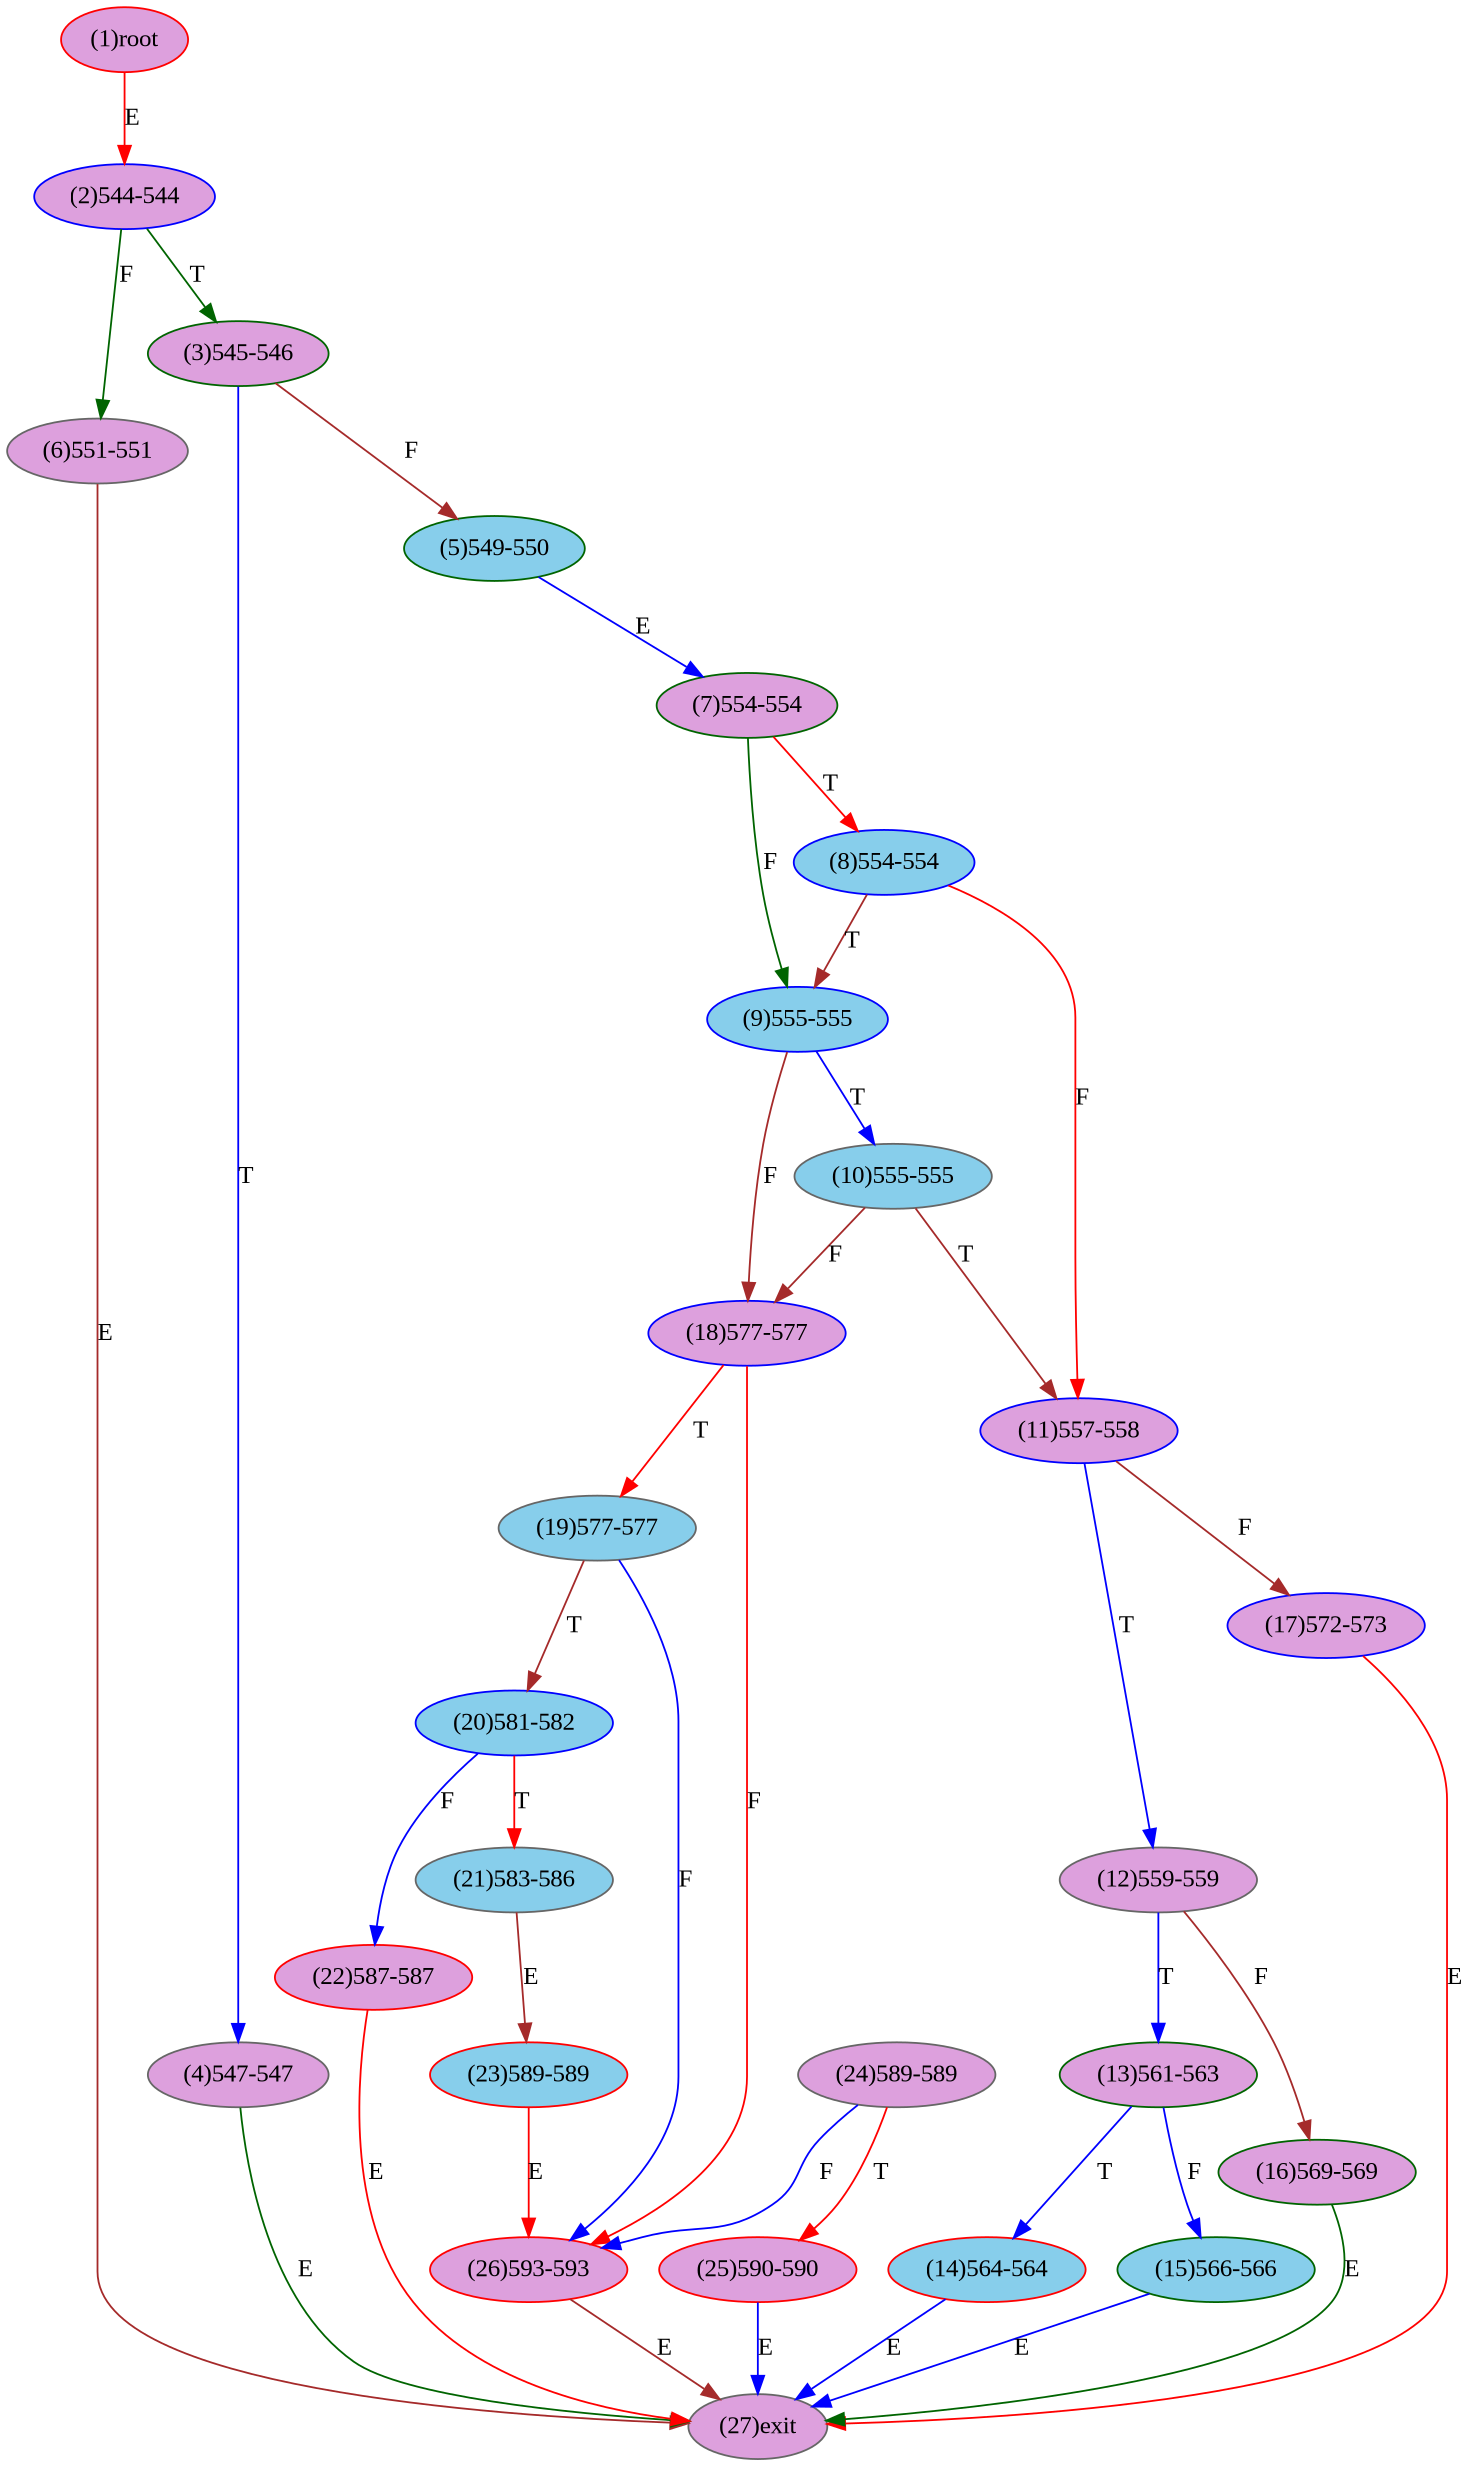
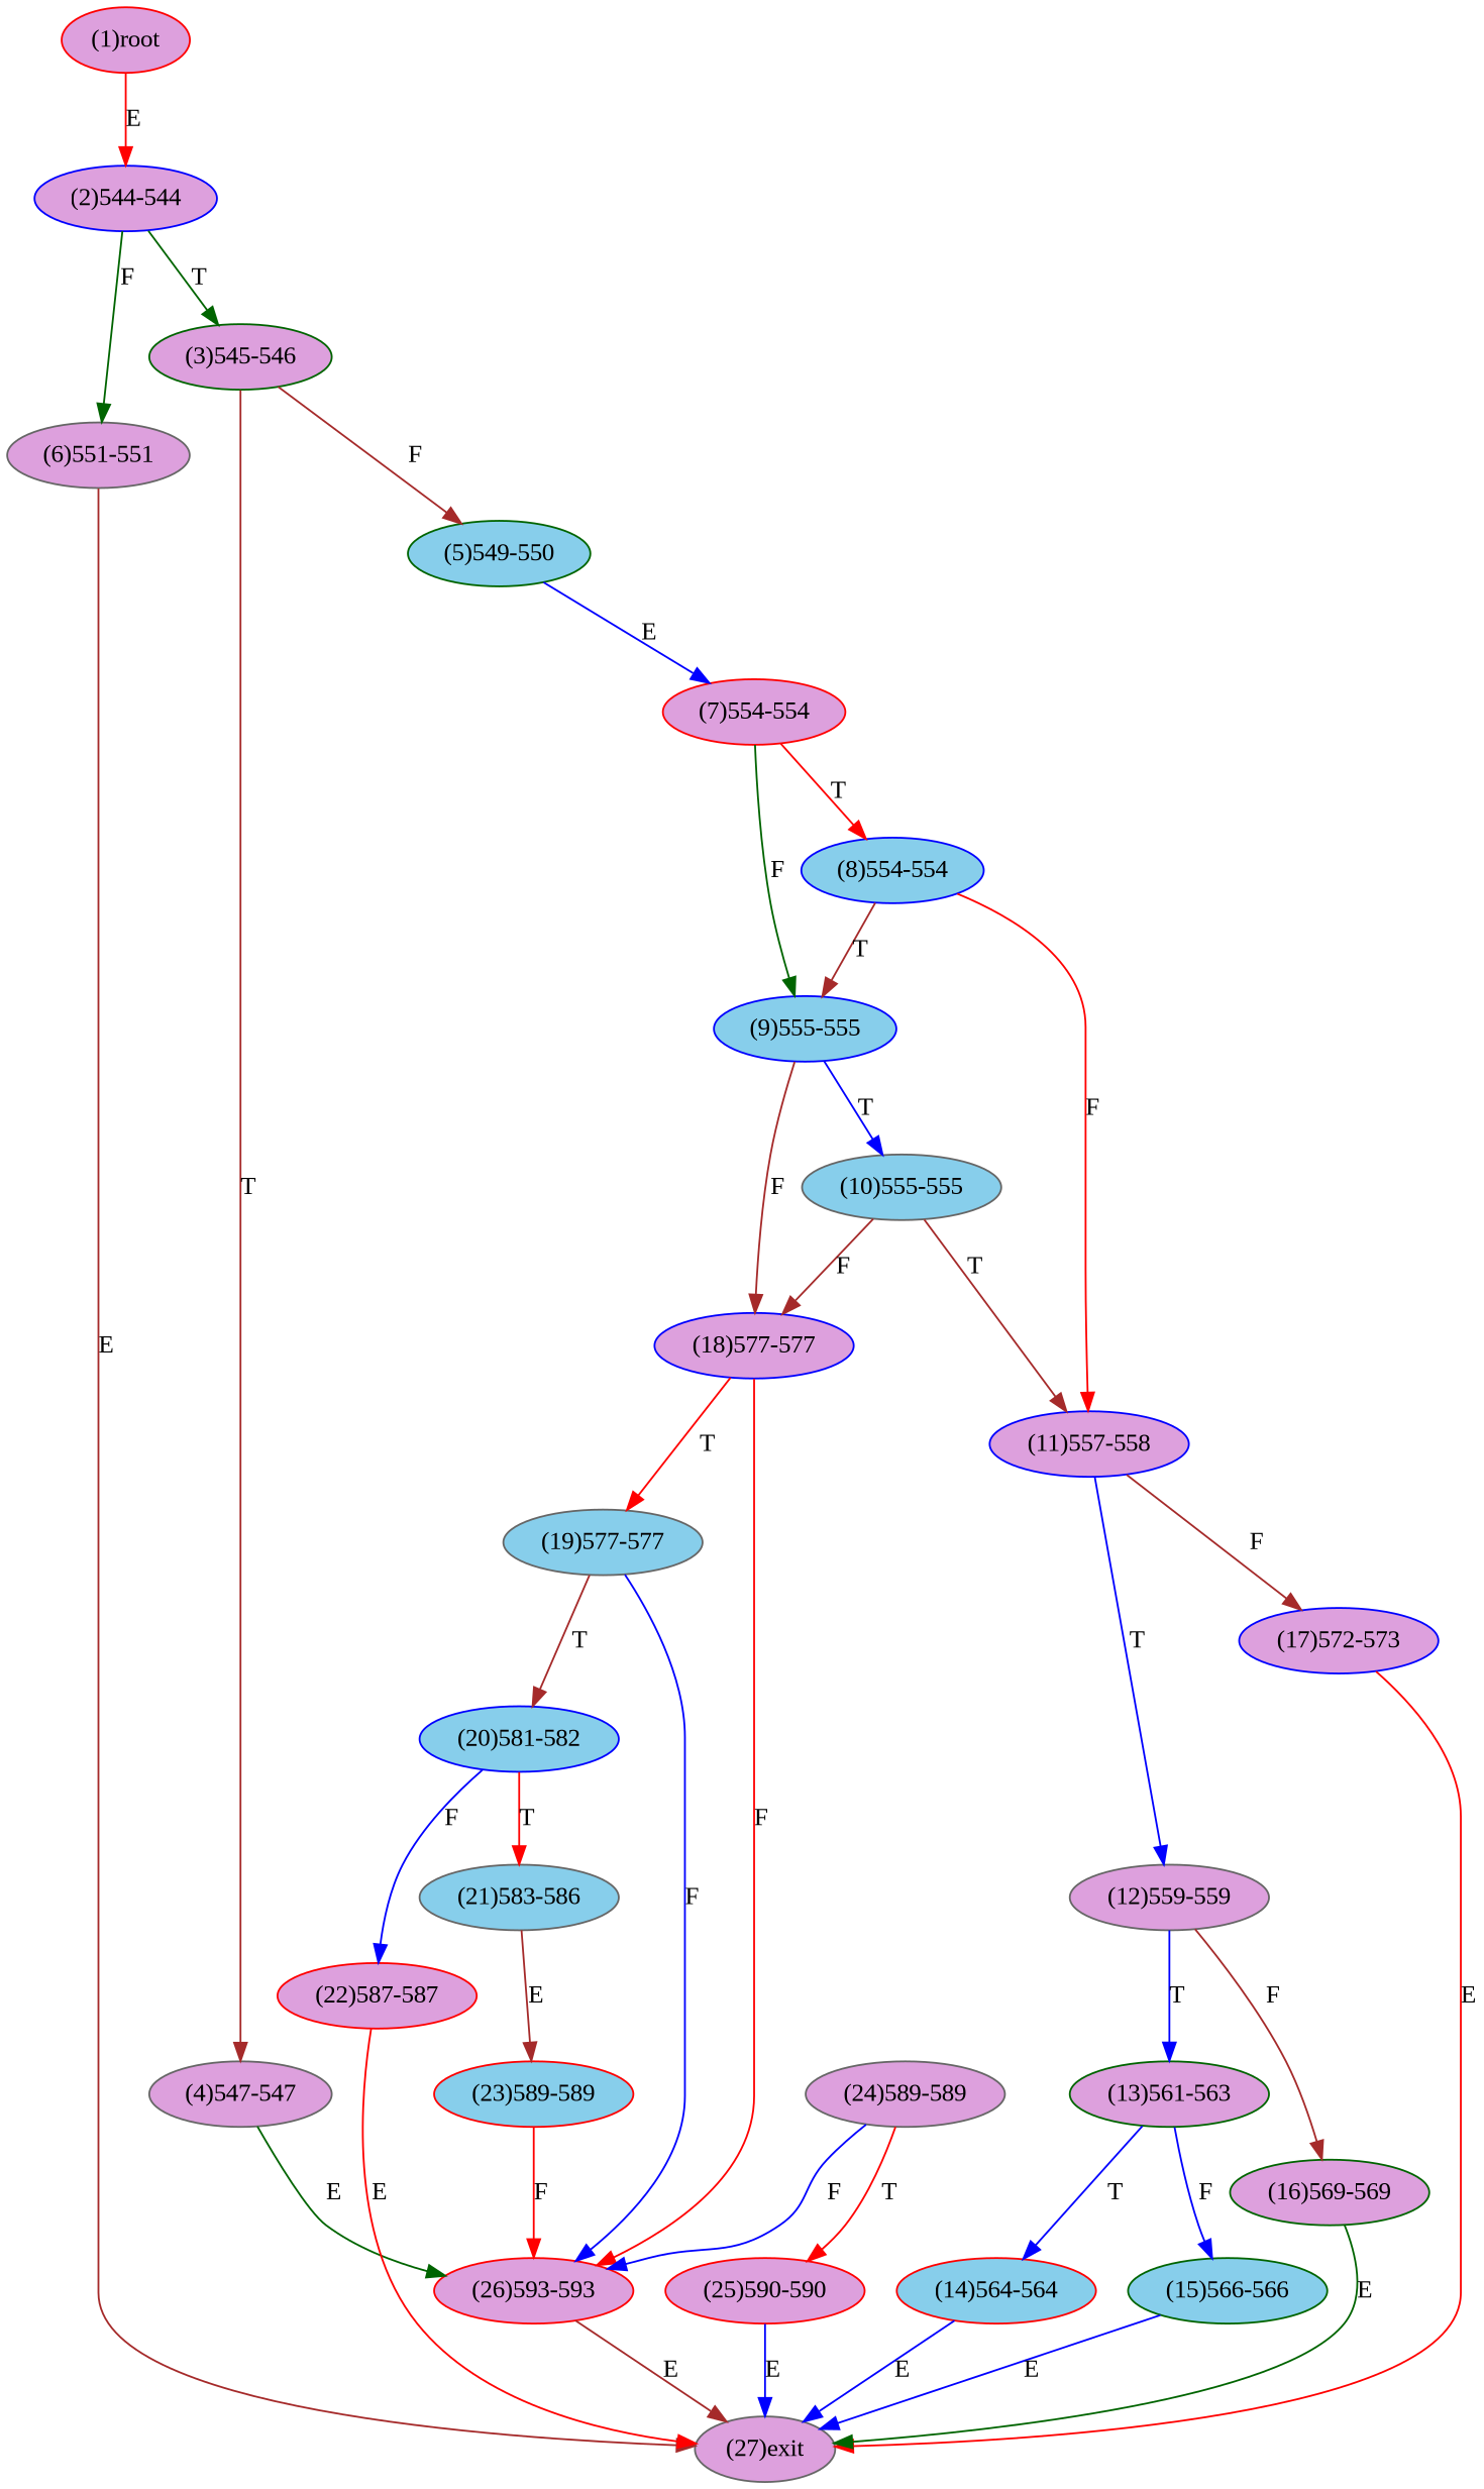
  digraph {
    fontname="Liberation Serif"
    node [color=gray40 fillcolor=plum fontname="Liberation Serif" style=filled]
    edge [color=brown fontname="Liberation Serif"]
    n1 [color=red label="(1)root"]
    n2 [color=blue label="(2)544-544"]
    n3 [color=darkgreen label="(3)545-546"]
    n4 [label="(6)551-551"]
    n5 [label="(4)547-547"]
    n6 [color=darkgreen fillcolor=skyblue label="(5)549-550"]
    n7 [label="(27)exit"]
-   n8 [color=darkgreen label="(7)554-554"]
+   n8 [color=red label="(7)554-554"]
    n9 [color=blue fillcolor=skyblue label="(8)554-554"]
    n10 [color=blue fillcolor=skyblue label="(9)555-555"]
    n11 [color=blue label="(11)557-558"]
    n12 [fillcolor=skyblue label="(10)555-555"]
    n13 [color=blue label="(18)577-577"]
    n14 [label="(12)559-559"]
    n15 [color=blue label="(17)572-573"]
    n16 [fillcolor=skyblue label="(19)577-577"]
    n17 [color=red label="(26)593-593"]
    n18 [color=darkgreen label="(13)561-563"]
    n19 [color=darkgreen label="(16)569-569"]
    n20 [color=red fillcolor=skyblue label="(14)564-564"]
    n21 [color=darkgreen fillcolor=skyblue label="(15)566-566"]
    n22 [color=blue fillcolor=skyblue label="(20)581-582"]
    n23 [fillcolor=skyblue label="(21)583-586"]
    n24 [color=red label="(22)587-587"]
    n25 [color=red fillcolor=skyblue label="(23)589-589"]
    n26 [label="(24)589-589"]
    n27 [color=red label="(25)590-590"]
    n1 -> n2 [color=red label=E]
    n2 -> n3 [color=darkgreen label=T]
    n2 -> n4 [color=darkgreen label=F]
-   n3 -> n5 [color=blue label=T]
+   n3 -> n5 [label=T]
    n3 -> n6 [label=F]
    n4 -> n7 [label=E]
-   n5 -> n7 [color=darkgreen label=E]
+   n5 -> n17 [color=darkgreen label=E]
    n6 -> n8 [color=blue label=E]
    n8 -> n9 [color=red label=T]
    n8 -> n10 [color=darkgreen label=F]
    n9 -> n10 [label=T]
    n9 -> n11 [color=red label=F]
    n10 -> n12 [color=blue label=T]
    n10 -> n13 [label=F]
    n11 -> n14 [color=blue label=T]
    n11 -> n15 [label=F]
    n12 -> n11 [label=T]
    n12 -> n13 [label=F]
    n13 -> n16 [color=red label=T]
    n13 -> n17 [color=red label=F]
    n14 -> n18 [color=blue label=T]
    n14 -> n19 [label=F]
    n15 -> n7 [color=red label=E]
    n16 -> n17 [color=blue label=F]
    n16 -> n22 [label=T]
    n17 -> n7 [label=E]
    n18 -> n20 [color=blue label=T]
    n18 -> n21 [color=blue label=F]
    n19 -> n7 [color=darkgreen label=E]
    n20 -> n7 [color=blue label=E]
    n21 -> n7 [color=blue label=E]
    n22 -> n23 [color=red label=T]
    n22 -> n24 [color=blue label=F]
    n23 -> n25 [label=E]
    n24 -> n7 [color=red label=E]
-   n25 -> n17 [color=red label=E]
+   n25 -> n17 [color=red label=F]
    n26 -> n17 [color=blue label=F]
    n26 -> n27 [color=red label=T]
    n27 -> n7 [color=blue label=E]
  }
